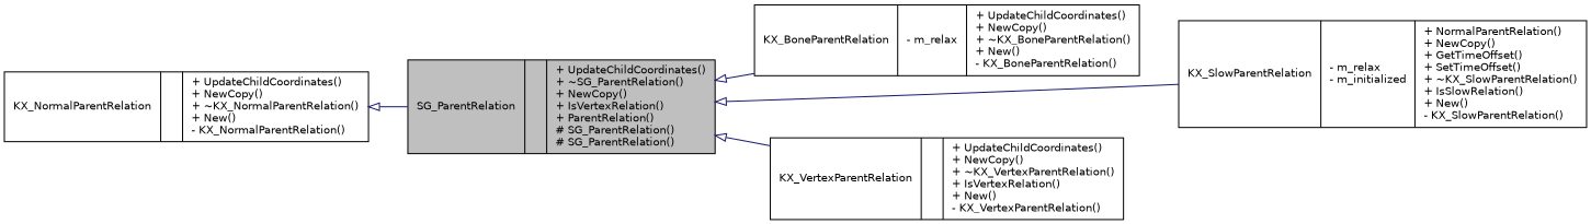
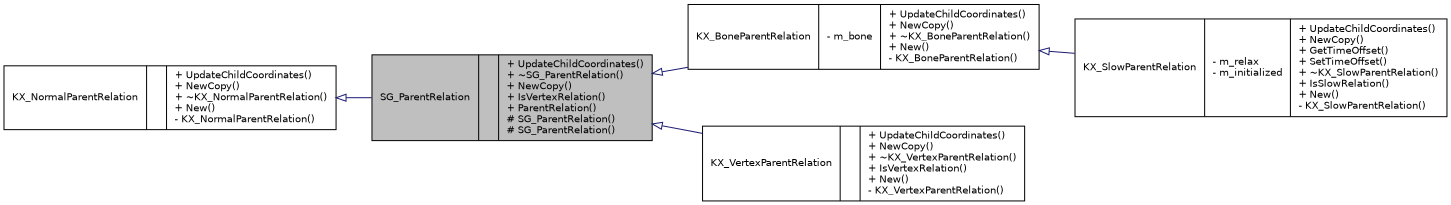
  digraph {
    rankdir=LR
    node [color=black fillcolor=white fontname=Helvetica fontsize=10 shape=record style=filled]
    edge [arrowtail=empty color=midnightblue dir=back fontname=Helvetica fontsize=10 labelfontname=Helvetica labelfontsize=10 style=solid]
    n1 [fillcolor=grey75 fontcolor=black height=0.2 label="{SG_ParentRelation\n||+ UpdateChildCoordinates()\l+ ~SG_ParentRelation()\l+ NewCopy()\l+ IsVertexRelation()\l+ ParentRelation()\l# SG_ParentRelation()\l# SG_ParentRelation()\l}" width=0.4]
-   n2 [height=0.2 label="{KX_BoneParentRelation\n|- m_relax\l|+ UpdateChildCoordinates()\l+ NewCopy()\l+ ~KX_BoneParentRelation()\l+ New()\l- KX_BoneParentRelation()\l}" width=0.4]
-   n3 [height=0.2 label="{KX_SlowParentRelation\n|- m_relax\l- m_initialized\l|+ NormalParentRelation()\l+ NewCopy()\l+ GetTimeOffset()\l+ SetTimeOffset()\l+ ~KX_SlowParentRelation()\l+ IsSlowRelation()\l+ New()\l- KX_SlowParentRelation()\l}" width=0.4]
+   n2 [height=0.2 label="{KX_BoneParentRelation\n|- m_bone\l|+ UpdateChildCoordinates()\l+ NewCopy()\l+ ~KX_BoneParentRelation()\l+ New()\l- KX_BoneParentRelation()\l}" width=0.4]
+   n3 [height=0.2 label="{KX_SlowParentRelation\n|- m_relax\l- m_initialized\l|+ UpdateChildCoordinates()\l+ NewCopy()\l+ GetTimeOffset()\l+ SetTimeOffset()\l+ ~KX_SlowParentRelation()\l+ IsSlowRelation()\l+ New()\l- KX_SlowParentRelation()\l}" width=0.4]
    n4 [height=0.2 label="{KX_VertexParentRelation\n||+ UpdateChildCoordinates()\l+ NewCopy()\l+ ~KX_VertexParentRelation()\l+ IsVertexRelation()\l+ New()\l- KX_VertexParentRelation()\l}" width=0.4]
    n5 [height=0.2 label="{KX_NormalParentRelation\n||+ UpdateChildCoordinates()\l+ NewCopy()\l+ ~KX_NormalParentRelation()\l+ New()\l- KX_NormalParentRelation()\l}" width=0.4]
    n1 -> n2
-   n1 -> n3
+   n2 -> n3
    n1 -> n4
    n5 -> n1
  }
